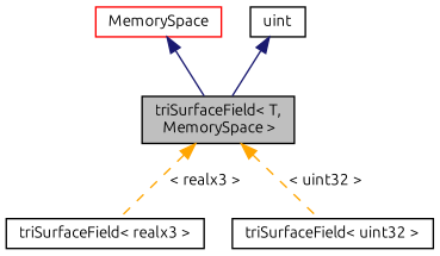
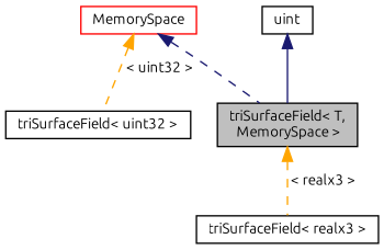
  digraph {
    fontname=Ubuntu
    node [color=black fillcolor=white fontname=Ubuntu fontsize=10 shape=record style=filled]
    edge [color=orange dir=back fontname=Ubuntu fontsize=10 labelfontname=Helvetica labelfontsize=10 style=dashed]
    n1 [fillcolor=grey75 fontcolor=black height=0.2 label="triSurfaceField\< T,\l MemorySpace \>" width=0.4]
    n2 [height=0.2 label="triSurfaceField\< realx3 \>" width=0.4]
    n3 [height=0.2 label="triSurfaceField\< uint32 \>" width=0.4]
    n4 [color=red height=0.2 label=MemorySpace width=0.4]
    n5 [height=0.2 label=uint width=0.4]
    n1 -> n2 [label=" \< realx3 \>"]
-   n1 -> n3 [label=" \< uint32 \>"]
-   n4 -> n1 [color=midnightblue style=solid]
+   n4 -> n3 [label=" \< uint32 \>"]
+   n4 -> n1 [color=midnightblue]
    n5 -> n1 [color=midnightblue style=solid]
  }
